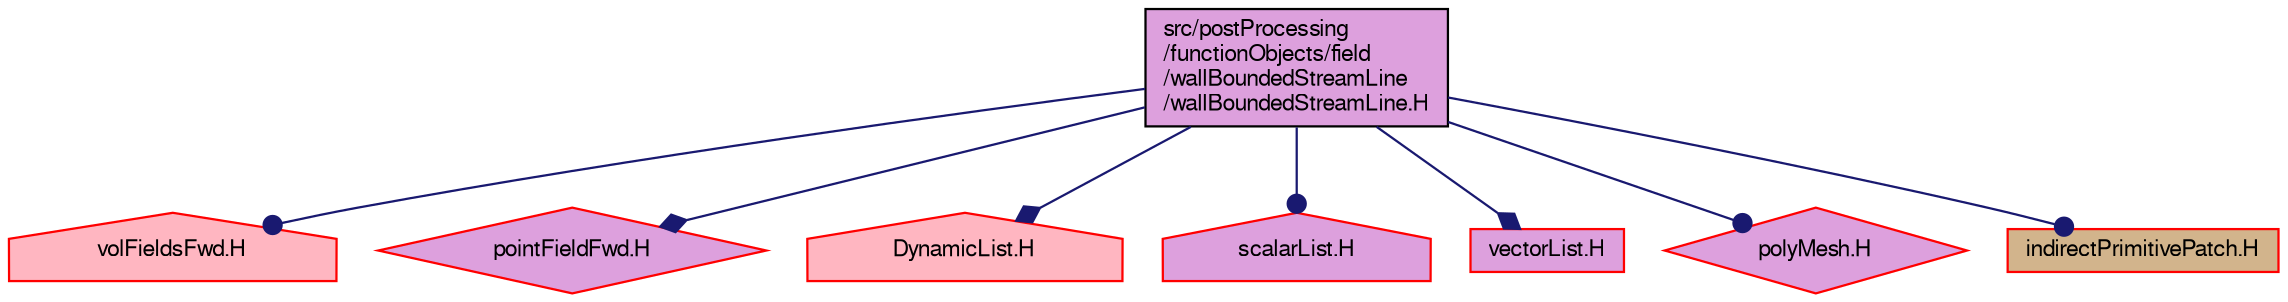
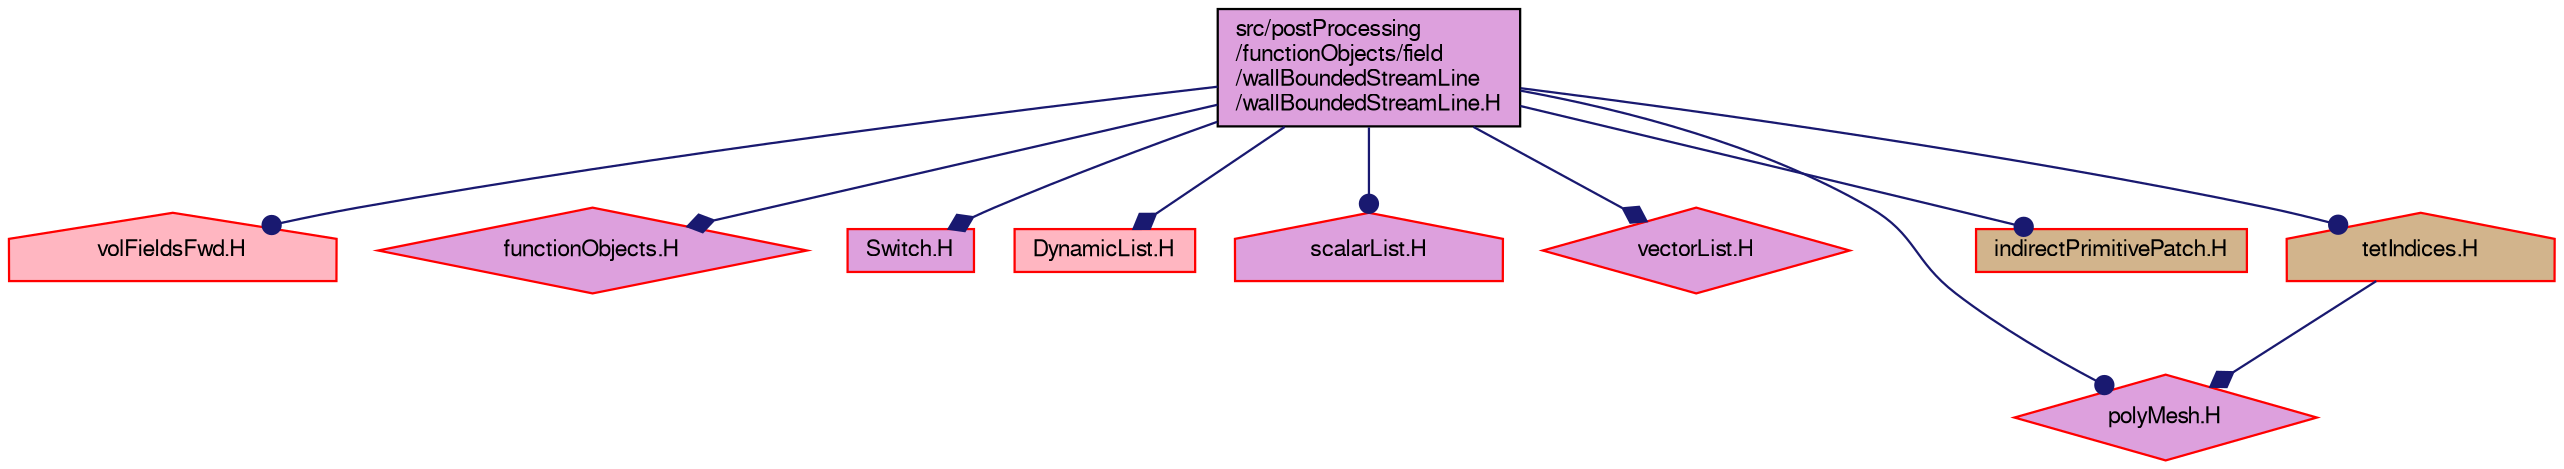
  digraph {
    node [color=red fillcolor=plum fontname=FreeSans fontsize=10 shape=box style=filled]
    edge [arrowhead=dot color=midnightblue fontname=FreeSans fontsize=10 labelfontname=FreeSans labelfontsize=10 style=solid]
    n1 [color=black fontcolor=black height=0.2 label="src/postProcessing\l/functionObjects/field\l/wallBoundedStreamLine\l/wallBoundedStreamLine.H" width=0.4]
    n2 [fillcolor=lightpink height=0.2 label="volFieldsFwd.H" shape=house width=0.4]
-   n3 [height=0.2 label="pointFieldFwd.H" shape=diamond width=0.4]
-   n5 [fillcolor=lightpink height=0.2 label="DynamicList.H" shape=house width=0.4]
+   n3 [height=0.2 label="functionObjects.H" shape=diamond width=0.4]
+   n4 [height=0.2 label="Switch.H" width=0.4]
+   n5 [fillcolor=lightpink height=0.2 label="DynamicList.H" width=0.4]
    n6 [height=0.2 label="scalarList.H" shape=house width=0.4]
-   n7 [height=0.2 label="vectorList.H" width=0.4]
+   n7 [height=0.2 label="vectorList.H" shape=diamond width=0.4]
    n8 [height=0.2 label="polyMesh.H" shape=diamond width=0.4]
    n9 [fillcolor=tan height=0.2 label="indirectPrimitivePatch.H" width=0.4]
+   n10 [fillcolor=tan height=0.2 label="tetIndices.H" shape=house width=0.4]
    n1 -> n2
    n1 -> n3 [arrowhead=diamond]
+   n1 -> n4 [arrowhead=diamond]
    n1 -> n5 [arrowhead=diamond]
    n1 -> n6
    n1 -> n7 [arrowhead=diamond]
    n1 -> n8
    n1 -> n9
+   n1 -> n10
+   n10 -> n8 [arrowhead=diamond]
  }
